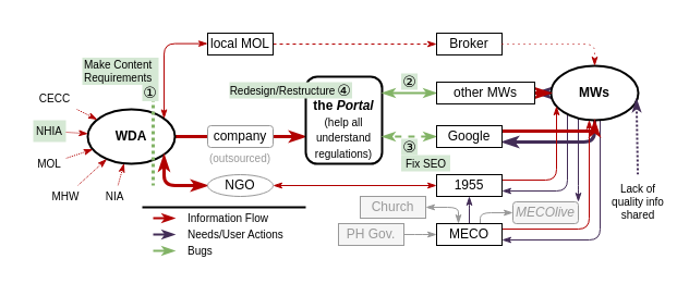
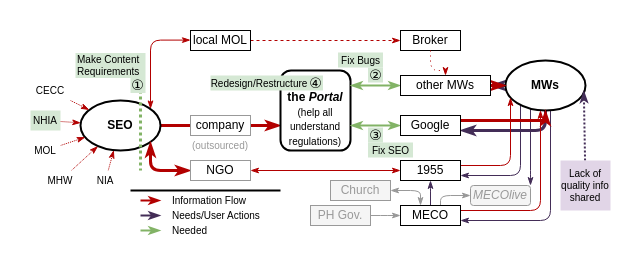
  <mxCell id="0" />
  <mxCell id="1" parent="0" />
  <mxCell id="2" value="" style="rounded=0;whiteSpace=wrap;html=1;strokeColor=none;" vertex="1" parent="1"><mxGeometry x="20" y="20" width="590" height="230" as="geometry" /></mxCell>
  <mxCell id="3" style="edgeStyle=orthogonalEdgeStyle;rounded=0;orthogonalLoop=1;jettySize=auto;html=1;endArrow=classicThin;endFill=1;fillColor=#e51400;strokeColor=#B20000;strokeWidth=3;" edge="1" parent="1" source="4" target="16"><mxGeometry relative="1" as="geometry"><Array as="points"><mxPoint x="260" y="125.41" /><mxPoint x="260" y="125.41" /></Array></mxGeometry></mxCell>
- <mxCell id="4" value="WDA" style="ellipse;whiteSpace=wrap;html=1;fontStyle=1;strokeWidth=2;" vertex="1" parent="1"><mxGeometry x="80" y="100" width="80" height="50" as="geometry" /></mxCell>
+ <mxCell id="4" value="SEO" style="ellipse;whiteSpace=wrap;html=1;fontStyle=1;strokeWidth=2;" vertex="1" parent="1"><mxGeometry x="80" y="100" width="80" height="50" as="geometry" /></mxCell>
  <mxCell id="5" style="edgeStyle=orthogonalEdgeStyle;rounded=1;orthogonalLoop=1;jettySize=auto;html=1;startArrow=none;startFill=0;endArrow=classicThin;endFill=1;fontSize=10;strokeWidth=1;fillColor=#76608a;strokeColor=#432D57;" edge="1" parent="1" source="10" target="25"><mxGeometry relative="1" as="geometry"><Array as="points"><mxPoint x="550" y="220" /></Array></mxGeometry></mxCell>
  <mxCell id="6" style="edgeStyle=orthogonalEdgeStyle;rounded=1;orthogonalLoop=1;jettySize=auto;html=1;startArrow=none;startFill=0;endArrow=classicThin;endFill=1;fontSize=10;strokeWidth=1;fillColor=#76608a;strokeColor=#432D57;" edge="1" parent="1" source="10"><mxGeometry relative="1" as="geometry"><mxPoint x="520" y="136.651" as="sourcePoint" /><mxPoint x="460" y="175" as="targetPoint" /><Array as="points"><mxPoint x="520" y="175" /></Array></mxGeometry></mxCell>
  <mxCell id="7" style="edgeStyle=orthogonalEdgeStyle;rounded=1;orthogonalLoop=1;jettySize=auto;html=1;startArrow=none;startFill=0;endArrow=classicThin;endFill=1;fontSize=10;strokeWidth=3;fillColor=#76608a;strokeColor=#432D57;" edge="1" parent="1" source="10" target="28"><mxGeometry relative="1" as="geometry"><Array as="points"><mxPoint x="500" y="130" /><mxPoint x="500" y="130" /></Array></mxGeometry></mxCell>
  <mxCell id="8" style="edgeStyle=orthogonalEdgeStyle;rounded=1;orthogonalLoop=1;jettySize=auto;html=1;startArrow=none;startFill=0;endArrow=classicThin;endFill=1;fontSize=10;strokeWidth=3;fillColor=#76608a;strokeColor=#432D57;" edge="1" parent="1" source="10" target="31"><mxGeometry relative="1" as="geometry"><Array as="points"><mxPoint x="510" y="90" /></Array></mxGeometry></mxCell>
  <mxCell id="9" style="edgeStyle=orthogonalEdgeStyle;rounded=1;orthogonalLoop=1;jettySize=auto;html=1;startArrow=none;startFill=0;endArrow=classicThin;endFill=1;strokeColor=#432D57;strokeWidth=1;fontSize=10;fontColor=#999999;fillColor=#76608a;" edge="1" parent="1" source="10" target="33"><mxGeometry relative="1" as="geometry"><Array as="points"><mxPoint x="530" y="180" /><mxPoint x="530" y="180" /></Array></mxGeometry></mxCell>
  <mxCell id="10" value="MWs" style="ellipse;whiteSpace=wrap;html=1;fontStyle=1;strokeWidth=2;" vertex="1" parent="1"><mxGeometry x="505" y="60" width="80" height="50" as="geometry" /></mxCell>
- <mxCell id="11" value="company" style="whiteSpace=wrap;html=1;strokeColor=#999999;rounded=1;" vertex="1" parent="1"><mxGeometry x="190" y="115" width="60" height="20" as="geometry" /></mxCell>
+ <mxCell id="11" value="company" style="rounded=0;whiteSpace=wrap;html=1;strokeColor=#999999;" vertex="1" parent="1"><mxGeometry x="190" y="115" width="60" height="20" as="geometry" /></mxCell>
  <mxCell id="12" style="edgeStyle=orthogonalEdgeStyle;rounded=1;orthogonalLoop=1;jettySize=auto;html=1;endArrow=classicThin;endFill=1;startArrow=classicThin;startFill=1;fillColor=#e51400;strokeColor=#B20000;strokeWidth=3;" edge="1" parent="1" source="14" target="4"><mxGeometry relative="1" as="geometry"><Array as="points"><mxPoint x="150" y="170" /></Array></mxGeometry></mxCell>
  <mxCell id="13" style="edgeStyle=orthogonalEdgeStyle;rounded=1;orthogonalLoop=1;jettySize=auto;html=1;startArrow=classicThin;startFill=1;endArrow=classicThin;endFill=1;fontSize=10;fillColor=#e51400;strokeColor=#B20000;strokeWidth=1;" edge="1" parent="1" source="14" target="20"><mxGeometry relative="1" as="geometry" /></mxCell>
- <mxCell id="14" value="NGO" style="ellipse;whiteSpace=wrap;html=1;strokeColor=#999999;" vertex="1" parent="1"><mxGeometry x="190" y="160" width="60" height="20" as="geometry" /></mxCell>
+ <mxCell id="14" value="NGO" style="rounded=0;whiteSpace=wrap;html=1;strokeColor=#999999;" vertex="1" parent="1"><mxGeometry x="190" y="160" width="60" height="20" as="geometry" /></mxCell>
  <mxCell id="15" value="(outsourced)" style="text;html=1;align=center;verticalAlign=middle;whiteSpace=wrap;rounded=0;fontSize=10;fontColor=#999999;" vertex="1" parent="1"><mxGeometry x="190" y="140" width="60" height="10" as="geometry" /></mxCell>
  <mxCell id="16" value="&lt;b&gt;the &lt;i&gt;Portal&lt;/i&gt;&lt;/b&gt;&lt;br&gt;&lt;font style=&quot;font-size: 10px&quot;&gt;(help all understand regulations)&lt;/font&gt;" style="rounded=1;whiteSpace=wrap;html=1;verticalAlign=bottom;strokeWidth=2;" vertex="1" parent="1"><mxGeometry x="280" y="70" width="70" height="80" as="geometry" /></mxCell>
  <mxCell id="17" value="PH Gov." style="rounded=0;whiteSpace=wrap;html=1;fillColor=#f5f5f5;strokeColor=#999999;fontColor=#999999;" vertex="1" parent="1"><mxGeometry x="310" y="205" width="60" height="20" as="geometry" /></mxCell>
  <mxCell id="18" style="edgeStyle=orthogonalEdgeStyle;rounded=1;orthogonalLoop=1;jettySize=auto;html=1;startArrow=none;startFill=0;endArrow=classicThin;endFill=1;fontSize=10;fillColor=#76608a;strokeColor=#432D57;strokeWidth=1;" edge="1" parent="1" source="25" target="20"><mxGeometry relative="1" as="geometry"><mxPoint x="410" y="190" as="sourcePoint" /><Array as="points"><mxPoint x="430" y="190" /><mxPoint x="430" y="190" /></Array></mxGeometry></mxCell>
  <mxCell id="19" style="edgeStyle=orthogonalEdgeStyle;rounded=1;orthogonalLoop=1;jettySize=auto;html=1;startArrow=none;startFill=0;endArrow=classicThin;endFill=1;fontSize=10;fillColor=#e51400;strokeColor=#B20000;" edge="1" parent="1" target="10"><mxGeometry relative="1" as="geometry"><mxPoint x="460" y="165" as="sourcePoint" /><mxPoint x="510" y="131.536" as="targetPoint" /><Array as="points"><mxPoint x="510" y="165" /></Array></mxGeometry></mxCell>
  <mxCell id="20" value="1955" style="rounded=0;whiteSpace=wrap;html=1;" vertex="1" parent="1"><mxGeometry x="400" y="160" width="60" height="20" as="geometry" /></mxCell>
  <mxCell id="21" style="edgeStyle=orthogonalEdgeStyle;rounded=1;orthogonalLoop=1;jettySize=auto;html=1;startArrow=none;startFill=0;endArrow=classicThin;endFill=1;fontSize=10;fillColor=#e51400;strokeColor=#999999;" edge="1" parent="1" source="17" target="25"><mxGeometry relative="1" as="geometry"><Array as="points" /></mxGeometry></mxCell>
  <mxCell id="22" style="edgeStyle=orthogonalEdgeStyle;rounded=1;orthogonalLoop=1;jettySize=auto;html=1;startArrow=classicThin;startFill=1;endArrow=classicThin;endFill=1;fontSize=10;fillColor=#f5f5f5;strokeColor=#999999;" edge="1" parent="1" source="25" target="32"><mxGeometry relative="1" as="geometry"><Array as="points"><mxPoint x="420" y="190" /></Array></mxGeometry></mxCell>
  <mxCell id="23" style="edgeStyle=orthogonalEdgeStyle;rounded=1;orthogonalLoop=1;jettySize=auto;html=1;startArrow=none;startFill=0;endArrow=classicThin;endFill=1;fontSize=10;fillColor=#e51400;strokeColor=#999999;" edge="1" parent="1" source="25" target="33"><mxGeometry relative="1" as="geometry"><Array as="points"><mxPoint x="440" y="195" /></Array></mxGeometry></mxCell>
  <mxCell id="24" style="edgeStyle=orthogonalEdgeStyle;rounded=1;orthogonalLoop=1;jettySize=auto;html=1;startArrow=none;startFill=0;endArrow=classicThin;endFill=1;fontSize=10;fillColor=#e51400;strokeColor=#B20000;" edge="1" parent="1" source="25" target="10"><mxGeometry relative="1" as="geometry"><Array as="points"><mxPoint x="540" y="210" /></Array></mxGeometry></mxCell>
  <mxCell id="25" value="MECO" style="rounded=0;whiteSpace=wrap;html=1;" vertex="1" parent="1"><mxGeometry x="400" y="205" width="60" height="20" as="geometry" /></mxCell>
- <mxCell id="26" style="edgeStyle=orthogonalEdgeStyle;orthogonalLoop=1;jettySize=auto;html=1;startArrow=classicThin;startFill=1;endArrow=classicThin;endFill=1;fontSize=10;fillColor=#d5e8d4;strokeColor=#82b366;strokeWidth=2;dashed=1;" edge="1" parent="1" source="28" target="16"><mxGeometry relative="1" as="geometry"><mxPoint x="360" y="130" as="targetPoint" /><Array as="points"><mxPoint x="380" y="125" /><mxPoint x="380" y="125" /></Array></mxGeometry></mxCell>
+ <mxCell id="26" style="edgeStyle=orthogonalEdgeStyle;orthogonalLoop=1;jettySize=auto;html=1;startArrow=classicThin;startFill=1;endArrow=classicThin;endFill=1;fontSize=10;fillColor=#d5e8d4;strokeColor=#82b366;strokeWidth=2;" edge="1" parent="1" source="28" target="16"><mxGeometry relative="1" as="geometry"><mxPoint x="360" y="130" as="targetPoint" /><Array as="points"><mxPoint x="380" y="125" /><mxPoint x="380" y="125" /></Array></mxGeometry></mxCell>
  <mxCell id="27" style="edgeStyle=orthogonalEdgeStyle;rounded=1;orthogonalLoop=1;jettySize=auto;html=1;startArrow=none;startFill=0;endArrow=classicThin;endFill=1;fontSize=10;fillColor=#e51400;strokeColor=#B20000;strokeWidth=3;" edge="1" parent="1" source="28" target="10"><mxGeometry relative="1" as="geometry"><Array as="points"><mxPoint x="480" y="120" /><mxPoint x="480" y="120" /></Array></mxGeometry></mxCell>
  <mxCell id="28" value="Google" style="rounded=0;whiteSpace=wrap;html=1;" vertex="1" parent="1"><mxGeometry x="400" y="115" width="60" height="20" as="geometry" /></mxCell>
  <mxCell id="29" style="edgeStyle=orthogonalEdgeStyle;orthogonalLoop=1;jettySize=auto;html=1;startArrow=classicThin;startFill=1;endArrow=classicThin;endFill=1;fontSize=10;rounded=1;fillColor=#d5e8d4;strokeColor=#82b366;strokeWidth=2;" edge="1" parent="1" source="31" target="16"><mxGeometry relative="1" as="geometry"><mxPoint x="400" y="90" as="sourcePoint" /><mxPoint x="360" y="90" as="targetPoint" /><Array as="points"><mxPoint x="360" y="85" /><mxPoint x="360" y="85" /></Array></mxGeometry></mxCell>
  <mxCell id="30" style="edgeStyle=orthogonalEdgeStyle;rounded=1;orthogonalLoop=1;jettySize=auto;html=1;startArrow=none;startFill=0;endArrow=classicThin;endFill=1;fontSize=10;fillColor=#e51400;strokeColor=#B20000;strokeWidth=3;" edge="1" parent="1" source="31" target="10"><mxGeometry relative="1" as="geometry"><Array as="points"><mxPoint x="520" y="80" /></Array></mxGeometry></mxCell>
  <mxCell id="31" value="other MWs" style="rounded=0;whiteSpace=wrap;html=1;" vertex="1" parent="1"><mxGeometry x="400" y="75" width="90" height="20" as="geometry" /></mxCell>
  <mxCell id="32" value="Church" style="rounded=0;whiteSpace=wrap;html=1;fillColor=#f5f5f5;fontColor=#999999;strokeColor=#999999;" vertex="1" parent="1"><mxGeometry x="330" y="180" width="60" height="20" as="geometry" /></mxCell>
  <mxCell id="33" value="&lt;i&gt;MECOlive&lt;/i&gt;" style="rounded=1;whiteSpace=wrap;html=1;fillColor=#f5f5f5;fontColor=#999999;strokeColor=#999999;" vertex="1" parent="1"><mxGeometry x="470" y="185" width="60" height="20" as="geometry" /></mxCell>
+ <mxCell id="34" value="Fix Bugs" style="text;html=1;fillColor=#d5e8d4;align=center;verticalAlign=middle;whiteSpace=wrap;rounded=0;fontSize=10;" vertex="1" parent="1"><mxGeometry x="337.5" y="52" width="45" height="15" as="geometry" /></mxCell>
  <mxCell id="35" value="Fix SEO" style="text;html=1;fillColor=#d5e8d4;align=center;verticalAlign=middle;whiteSpace=wrap;rounded=0;fontSize=10;" vertex="1" parent="1"><mxGeometry x="367.5" y="142" width="45" height="15" as="geometry" /></mxCell>
  <mxCell id="36" value="Redesign/Restructure" style="text;html=1;fillColor=#d5e8d4;align=center;verticalAlign=middle;whiteSpace=wrap;rounded=0;fontSize=10;" vertex="1" parent="1"><mxGeometry x="210" y="75" width="97.5" height="15" as="geometry" /></mxCell>
  <mxCell id="37" style="edgeStyle=orthogonalEdgeStyle;rounded=1;orthogonalLoop=1;jettySize=auto;html=1;dashed=1;dashPattern=1 1;startArrow=none;startFill=0;endArrow=none;endFill=0;strokeColor=#82b366;strokeWidth=3;fontSize=10;fontColor=#999999;fillColor=#d5e8d4;" edge="1" parent="1"><mxGeometry relative="1" as="geometry"><mxPoint x="140" y="170" as="targetPoint" /><Array as="points"><mxPoint x="140" y="132.41" /><mxPoint x="140" y="132.41" /></Array><mxPoint x="140" y="90" as="sourcePoint" /></mxGeometry></mxCell>
  <mxCell id="38" value="Information Flow" style="text;html=1;strokeColor=none;fillColor=none;align=left;verticalAlign=middle;whiteSpace=wrap;rounded=0;fontSize=10;" vertex="1" parent="1"><mxGeometry x="170" y="195" width="100" height="10" as="geometry" /></mxCell>
  <mxCell id="39" value="Needs/User Actions" style="text;html=1;strokeColor=none;fillColor=none;align=left;verticalAlign=middle;whiteSpace=wrap;rounded=0;fontSize=10;" vertex="1" parent="1"><mxGeometry x="170" y="210" width="100" height="10" as="geometry" /></mxCell>
  <mxCell id="40" value="" style="endArrow=classicThin;html=1;strokeColor=#B20000;strokeWidth=2;fontSize=10;fontColor=#999999;endFill=1;fillColor=#e51400;" edge="1" parent="1"><mxGeometry width="50" height="50" relative="1" as="geometry"><mxPoint x="140" y="200" as="sourcePoint" /><mxPoint x="160" y="200" as="targetPoint" /></mxGeometry></mxCell>
  <mxCell id="41" value="" style="endArrow=classicThin;html=1;strokeColor=#432D57;strokeWidth=2;fontSize=10;fontColor=#999999;endFill=1;fillColor=#76608a;" edge="1" parent="1"><mxGeometry width="50" height="50" relative="1" as="geometry"><mxPoint x="140" y="215" as="sourcePoint" /><mxPoint x="160" y="215" as="targetPoint" /></mxGeometry></mxCell>
- <mxCell id="42" value="Bugs" style="text;html=1;strokeColor=none;fillColor=none;align=left;verticalAlign=middle;whiteSpace=wrap;rounded=0;fontSize=10;" vertex="1" parent="1"><mxGeometry x="170" y="225" width="100" height="10" as="geometry" /></mxCell>
+ <mxCell id="42" value="Needed" style="text;html=1;strokeColor=none;fillColor=none;align=left;verticalAlign=middle;whiteSpace=wrap;rounded=0;fontSize=10;" vertex="1" parent="1"><mxGeometry x="170" y="225" width="100" height="10" as="geometry" /></mxCell>
  <mxCell id="43" value="" style="endArrow=classicThin;html=1;strokeColor=#82b366;strokeWidth=2;fontSize=10;fontColor=#999999;endFill=1;fillColor=#d5e8d4;" edge="1" parent="1"><mxGeometry width="50" height="50" relative="1" as="geometry"><mxPoint x="140" y="230" as="sourcePoint" /><mxPoint x="160" y="230" as="targetPoint" /></mxGeometry></mxCell>
  <mxCell id="44" style="rounded=1;orthogonalLoop=1;jettySize=auto;html=1;startArrow=none;startFill=0;endArrow=classicThin;endFill=1;strokeWidth=1;fontSize=10;fontColor=#999999;fillColor=#e51400;strokeColor=#B20000;dashed=1;dashPattern=1 1;" edge="1" parent="1" source="45" target="4"><mxGeometry relative="1" as="geometry" /></mxCell>
  <mxCell id="45" value="MOL" style="rounded=0;whiteSpace=wrap;html=1;strokeColor=none;fontSize=10;" vertex="1" parent="1"><mxGeometry x="30" y="140" width="30" height="20" as="geometry" /></mxCell>
  <mxCell id="46" style="edgeStyle=none;rounded=1;orthogonalLoop=1;jettySize=auto;html=1;dashed=1;dashPattern=1 1;startArrow=none;startFill=0;endArrow=classicThin;endFill=1;strokeColor=#B20000;strokeWidth=1;fontSize=10;fontColor=#999999;fillColor=#e51400;" edge="1" parent="1" source="47" target="4"><mxGeometry relative="1" as="geometry" /></mxCell>
  <mxCell id="47" value="NIA" style="rounded=0;whiteSpace=wrap;html=1;strokeColor=none;fontSize=10;" vertex="1" parent="1"><mxGeometry x="90" y="170" width="30" height="20" as="geometry" /></mxCell>
  <mxCell id="48" style="edgeStyle=none;rounded=1;orthogonalLoop=1;jettySize=auto;html=1;dashed=1;dashPattern=1 1;startArrow=none;startFill=0;endArrow=classicThin;endFill=1;strokeColor=#B20000;strokeWidth=1;fontSize=10;fontColor=#999999;fillColor=#e51400;" edge="1" parent="1" source="49" target="4"><mxGeometry relative="1" as="geometry" /></mxCell>
  <mxCell id="49" value="CECC" style="rounded=0;whiteSpace=wrap;html=1;strokeColor=none;fontSize=10;" vertex="1" parent="1"><mxGeometry x="30" y="80" width="40" height="20" as="geometry" /></mxCell>
  <mxCell id="50" style="edgeStyle=none;rounded=1;orthogonalLoop=1;jettySize=auto;html=1;dashed=1;dashPattern=1 1;startArrow=none;startFill=0;endArrow=classicThin;endFill=1;strokeColor=#B20000;strokeWidth=1;fontSize=10;fontColor=#999999;fillColor=#e51400;" edge="1" parent="1" source="51" target="4"><mxGeometry relative="1" as="geometry" /></mxCell>
  <mxCell id="51" value="MHW" style="rounded=0;whiteSpace=wrap;html=1;strokeColor=none;fontSize=10;" vertex="1" parent="1"><mxGeometry x="40" y="170" width="40" height="20" as="geometry" /></mxCell>
  <mxCell id="52" style="edgeStyle=none;rounded=1;orthogonalLoop=1;jettySize=auto;html=1;dashed=1;dashPattern=1 1;startArrow=none;startFill=0;endArrow=classicThin;endFill=1;strokeColor=#B20000;strokeWidth=1;fontSize=10;fontColor=#999999;fillColor=#e51400;" edge="1" parent="1" source="53" target="4"><mxGeometry relative="1" as="geometry" /></mxCell>
  <mxCell id="53" value="NHIA" style="rounded=0;whiteSpace=wrap;html=1;strokeColor=none;fontSize=10;fillColor=#d5e8d4;" vertex="1" parent="1"><mxGeometry x="30" y="110" width="30" height="20" as="geometry" /></mxCell>
  <mxCell id="54" value="&lt;p style=&quot;text-align: left&quot;&gt;&lt;span style=&quot;font-size: 14px&quot;&gt;③&lt;/span&gt;&lt;br&gt;&lt;/p&gt;" style="text;html=1;align=center;verticalAlign=middle;whiteSpace=wrap;rounded=0;fillColor=#d5e8d4;" vertex="1" parent="1"><mxGeometry x="367.5" y="127" width="15" height="15" as="geometry" /></mxCell>
  <mxCell id="55" value="" style="endArrow=none;html=1;strokeWidth=2;fontSize=10;fontColor=#999999;" edge="1" parent="1"><mxGeometry width="50" height="50" relative="1" as="geometry"><mxPoint x="130" y="190" as="sourcePoint" /><mxPoint x="280" y="190" as="targetPoint" /></mxGeometry></mxCell>
  <mxCell id="56" style="edgeStyle=orthogonalEdgeStyle;rounded=1;orthogonalLoop=1;jettySize=auto;html=1;startArrow=classicThin;startFill=1;endArrow=classicThin;endFill=1;strokeWidth=1;fillColor=#e51400;strokeColor=#B20000;" edge="1" parent="1" source="4" target="58"><mxGeometry relative="1" as="geometry"><mxPoint x="150.029" y="115.594" as="sourcePoint" /><Array as="points"><mxPoint x="150" y="39.59" /></Array></mxGeometry></mxCell>
  <mxCell id="57" style="edgeStyle=orthogonalEdgeStyle;rounded=0;orthogonalLoop=1;jettySize=auto;html=1;startArrow=none;startFill=0;endArrow=classicThin;endFill=1;strokeWidth=1;fillColor=#e51400;strokeColor=#B20000;dashed=1;" edge="1" parent="1" source="58" target="59"><mxGeometry relative="1" as="geometry" /></mxCell>
  <mxCell id="58" value="local MOL" style="rounded=0;whiteSpace=wrap;html=1;" vertex="1" parent="1"><mxGeometry x="190" y="30" width="60" height="20" as="geometry" /></mxCell>
  <mxCell id="59" value="Broker" style="rounded=0;whiteSpace=wrap;html=1;" vertex="1" parent="1"><mxGeometry x="400" y="30" width="60" height="20" as="geometry" /></mxCell>
- <mxCell id="60" style="edgeStyle=orthogonalEdgeStyle;rounded=1;orthogonalLoop=1;jettySize=auto;html=1;startArrow=none;startFill=0;endArrow=classicThin;endFill=1;strokeColor=#B20000;strokeWidth=1;fillColor=#e51400;dashed=1;dashPattern=1 4;" edge="1" parent="1" source="59" target="10"><mxGeometry relative="1" as="geometry"><mxPoint x="460" y="40.7" as="sourcePoint" /><mxPoint x="540" y="107.7" as="targetPoint" /></mxGeometry></mxCell>
+ <mxCell id="60" style="edgeStyle=orthogonalEdgeStyle;rounded=1;orthogonalLoop=1;jettySize=auto;html=1;startArrow=none;startFill=0;endArrow=classicThin;endFill=1;strokeColor=#B20000;strokeWidth=1;fillColor=#e51400;dashed=1;dashPattern=1 4;" edge="1" parent="1" source="59" target="31"><mxGeometry relative="1" as="geometry"><mxPoint x="460" y="40.7" as="sourcePoint" /><mxPoint x="540" y="107.7" as="targetPoint" /></mxGeometry></mxCell>
  <mxCell id="61" value="Make Content Requirements" style="text;html=1;fillColor=#d5e8d4;align=left;verticalAlign=middle;whiteSpace=wrap;rounded=0;fontSize=10;" vertex="1" parent="1"><mxGeometry x="75" y="52.5" width="70" height="25" as="geometry" /></mxCell>
  <mxCell id="62" style="rounded=0;orthogonalLoop=1;jettySize=auto;html=1;startArrow=none;startFill=0;endArrow=classicThin;endFill=1;strokeWidth=2;fontSize=10;fontColor=#999999;fillColor=#76608a;strokeColor=#432D57;dashed=1;dashPattern=1 1;entryX=0.979;entryY=0.607;entryDx=0;entryDy=0;entryPerimeter=0;" edge="1" parent="1" source="63" target="10"><mxGeometry relative="1" as="geometry"><mxPoint x="579.04" y="130.11" as="targetPoint" /></mxGeometry></mxCell>
- <mxCell id="63" value="Lack of quality info shared" style="rounded=0;whiteSpace=wrap;html=1;strokeColor=none;fontSize=10;" vertex="1" parent="1"><mxGeometry x="560" y="160" width="50" height="50" as="geometry" /></mxCell>
+ <mxCell id="63" value="Lack of quality info shared" style="rounded=0;whiteSpace=wrap;html=1;strokeColor=none;fontSize=10;fillColor=#e1d5e7;" vertex="1" parent="1"><mxGeometry x="560" y="160" width="50" height="50" as="geometry" /></mxCell>
  <mxCell id="64" value="&lt;p&gt;&lt;span style=&quot;font-size: 14px ; text-align: left&quot;&gt;②&lt;/span&gt;&lt;/p&gt;" style="text;html=1;align=center;verticalAlign=middle;whiteSpace=wrap;rounded=0;fillColor=#d5e8d4;aspect=fixed;" vertex="1" parent="1"><mxGeometry x="367.5" y="67" width="15" height="15" as="geometry" /></mxCell>
  <mxCell id="65" value="&lt;p&gt;&lt;span style=&quot;font-size: 14px ; text-align: left&quot;&gt;①&lt;/span&gt;&lt;/p&gt;" style="text;html=1;align=center;verticalAlign=middle;whiteSpace=wrap;rounded=0;fillColor=#d5e8d4;aspect=fixed;" vertex="1" parent="1"><mxGeometry x="130" y="77.5" width="15" height="15" as="geometry" /></mxCell>
  <mxCell id="66" value="&lt;p style=&quot;text-align: left&quot;&gt;&lt;span style=&quot;font-size: 14px&quot;&gt;④&lt;/span&gt;&lt;br&gt;&lt;/p&gt;" style="text;html=1;align=center;verticalAlign=middle;whiteSpace=wrap;rounded=0;fillColor=#d5e8d4;aspect=fixed;" vertex="1" parent="1"><mxGeometry x="307.5" y="75" width="15" height="15" as="geometry" /></mxCell>
